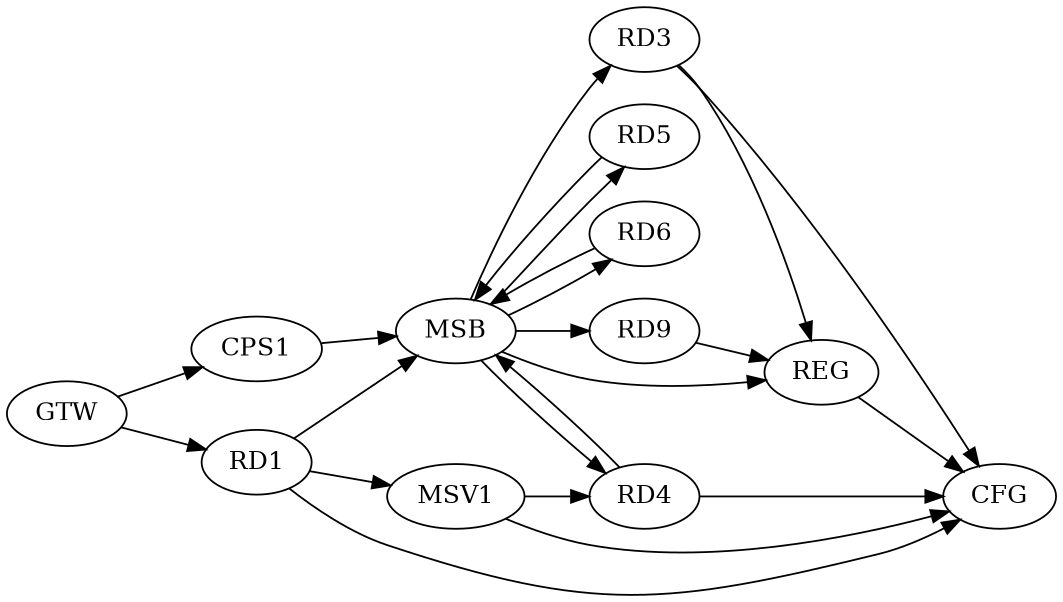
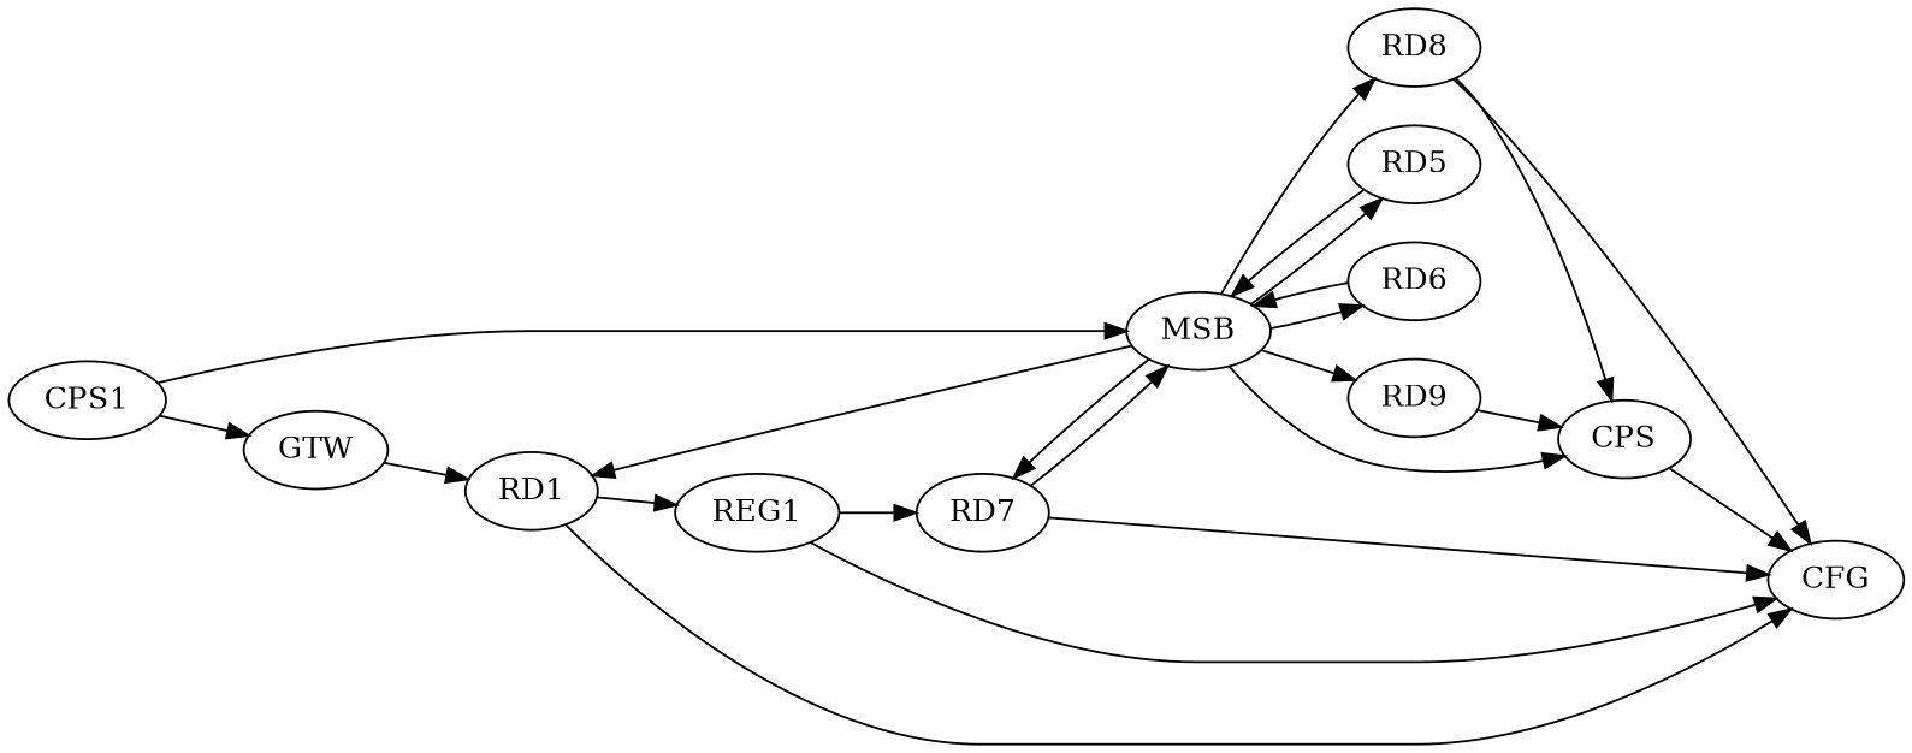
  strict digraph {
    rankdir=LR
    n1 [label=RD1]
    n2 [label=MSB]
    n3 [label=CFG]
-   n4 [label=MSV1]
+   n4 [label=REG1]
    n5 [label=RD9]
-   n6 [label=REG]
-   n7 [label=RD3]
-   n8 [label=RD4]
+   n6 [label=CPS]
+   n7 [label=RD8]
+   n8 [label=RD7]
    n9 [label=RD5]
    n10 [label=RD6]
    n11 [label=CPS1]
    n12 [label=GTW]
-   n1 -> n2
+   n2 -> n1
    n1 -> n3
    n1 -> n4
    n2 -> n5
    n2 -> n6
    n2 -> n7
    n2 -> n8
    n2 -> n9
    n2 -> n10
    n4 -> n3
    n4 -> n8
    n5 -> n6
    n6 -> n3
    n7 -> n3
    n7 -> n6
    n8 -> n2
    n8 -> n3
    n9 -> n2
    n10 -> n2
    n11 -> n2
    n12 -> n1
-   n12 -> n11
+   n11 -> n12
  }
